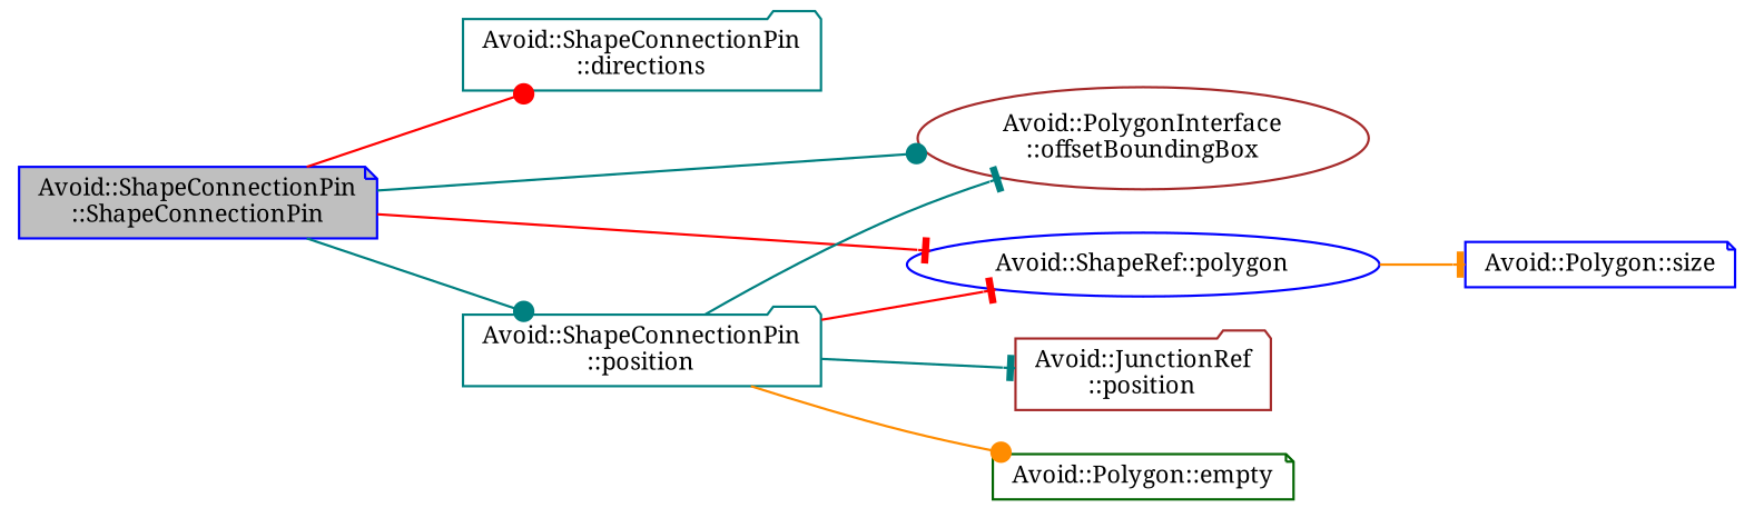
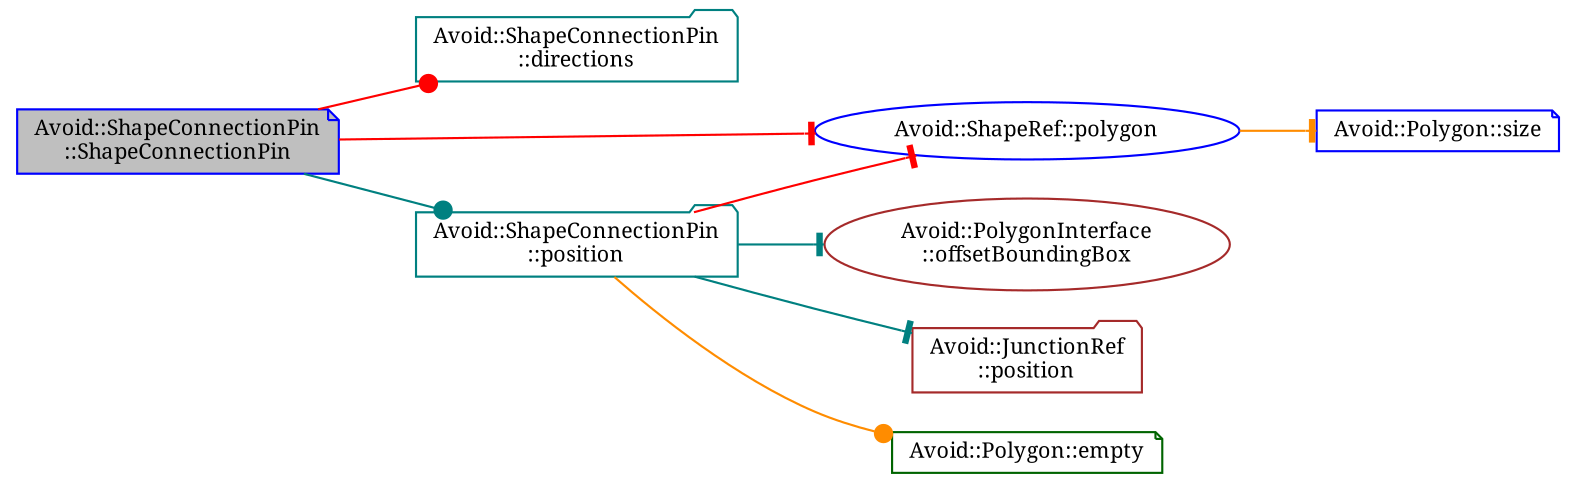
  digraph {
    fontname="Noto Serif"
    rankdir=LR
    node [color=blue fillcolor=white fontname="Noto Serif" fontsize=10 shape=note style=filled]
    edge [arrowhead=tee color=teal fontname="Noto Serif" fontsize=10 labelfontname=Helvetica labelfontsize=10 style=solid]
    n1 [fillcolor=grey75 fontcolor=black height=0.2 label="Avoid::ShapeConnectionPin\l::ShapeConnectionPin" width=0.4]
    n2 [color=teal height=0.2 label="Avoid::ShapeConnectionPin\l::directions" shape=folder width=0.4]
    n3 [color=brown height=0.2 label="Avoid::PolygonInterface\l::offsetBoundingBox" shape=ellipse width=0.4]
    n4 [height=0.2 label="Avoid::ShapeRef::polygon" shape=ellipse width=0.4]
    n5 [color=teal height=0.2 label="Avoid::ShapeConnectionPin\l::position" shape=folder width=0.4]
    n6 [height=0.2 label="Avoid::Polygon::size" width=0.4]
    n7 [color=brown height=0.2 label="Avoid::JunctionRef\l::position" shape=folder width=0.4]
    n8 [color=darkgreen height=0.2 label="Avoid::Polygon::empty" width=0.4]
    n1 -> n2 [arrowhead=dot color=red]
-   n1 -> n3 [arrowhead=dot]
    n1 -> n4 [color=red]
    n1 -> n5 [arrowhead=dot]
    n4 -> n6 [color=darkorange]
    n5 -> n3
    n5 -> n4 [color=red]
    n5 -> n7
    n5 -> n8 [arrowhead=dot color=darkorange]
  }
